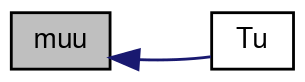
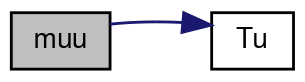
  digraph {
    rankdir=LR
    node [color=black fontname=FreeSans fontsize=10 shape=record]
    n1 [fillcolor=grey75 fontcolor=black height=0.2 label=muu style=filled width=0.4]
    n2 [height=0.2 label=Tu width=0.4]
-   n1 -> n2 [color=midnightblue dir=back fontname=FreeSans fontsize=10 labelfontname=FreeSans labelfontsize=10 style=solid]
+   n2 -> n1 [color=midnightblue dir=back fontname=FreeSans fontsize=10 labelfontname=FreeSans labelfontsize=10 style=solid]
  }
